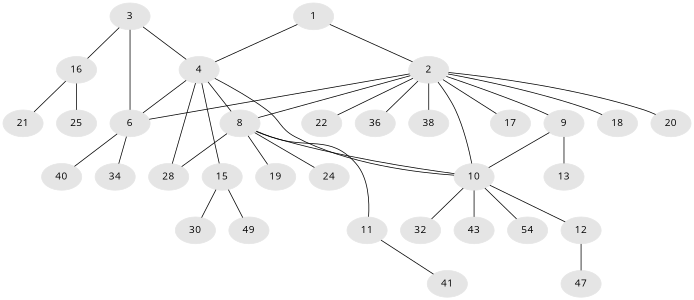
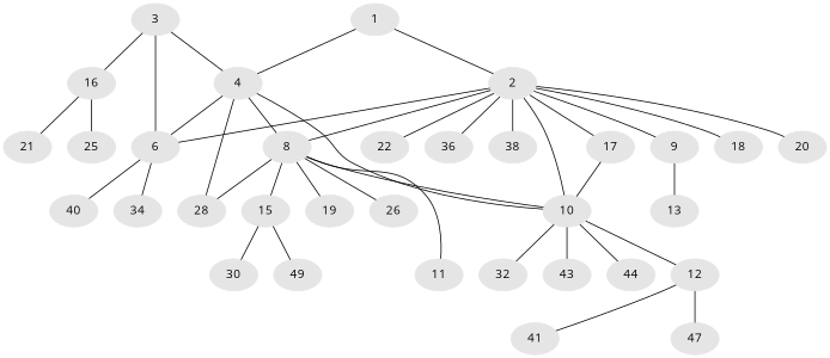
  graph {
    fontname="Open Sans"
    node [color=gray90 fontname="Open Sans" style=filled]
    edge [fontname="Open Sans"]
    1 [super="+31"]
    2 [super="+5"]
    4 [super="+35"]
    6 [super="+26"]
    8 [super="+33"]
    9 [super="+50"]
    10 [super="+38"]
    17 [super="+29"]
    18
    20 [super="+42"]
    22
    36
    n13 [label=38]
    15 [super="+27"]
    28
    34
    40 [super="+46"]
    11 [super="+45"]
    19
-   24
+   24 [label=26]
    13
    12 [super="+14"]
    32 [super="+49"]
    43
-   44 [label=54]
+   44
    3
    16 [super="+48"]
    21
    25
    30
    n31 [label=49]
    41
    47
    1 -- 2
    1 -- 4
    2 -- 6
    2 -- 8
    2 -- 9
    2 -- 10
    2 -- 17
    2 -- 18
    2 -- 20
    2 -- 22
    2 -- 36
    2 -- n13
    4 -- 6
    4 -- 8
    4 -- 10
-   4 -- 15
+   8 -- 15
    4 -- 28
    6 -- 34
    6 -- 40
    8 -- 10
    8 -- 28
    8 -- 11
    8 -- 19
    8 -- 24
-   9 -- 10
+   17 -- 10
    9 -- 13
    10 -- 12
    10 -- 32
    10 -- 43
    10 -- 44
    15 -- 30
    15 -- n31
-   11 -- 41
+   12 -- 41
    12 -- 47
    3 -- 4
    3 -- 6
    3 -- 16
    16 -- 21
    16 -- 25
  }
